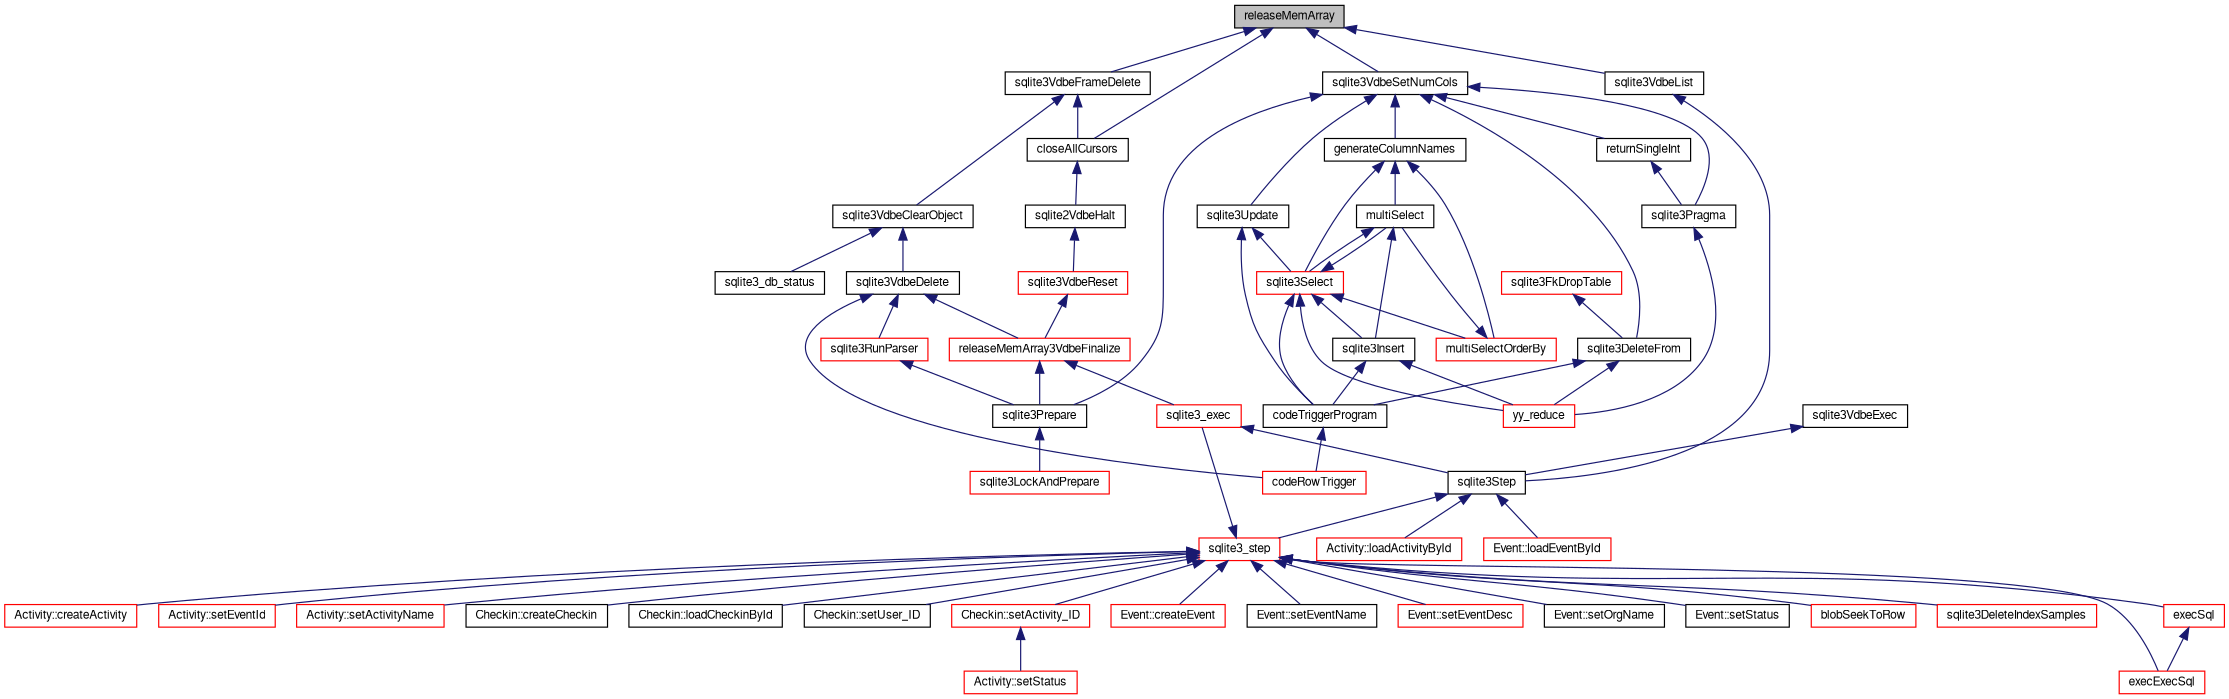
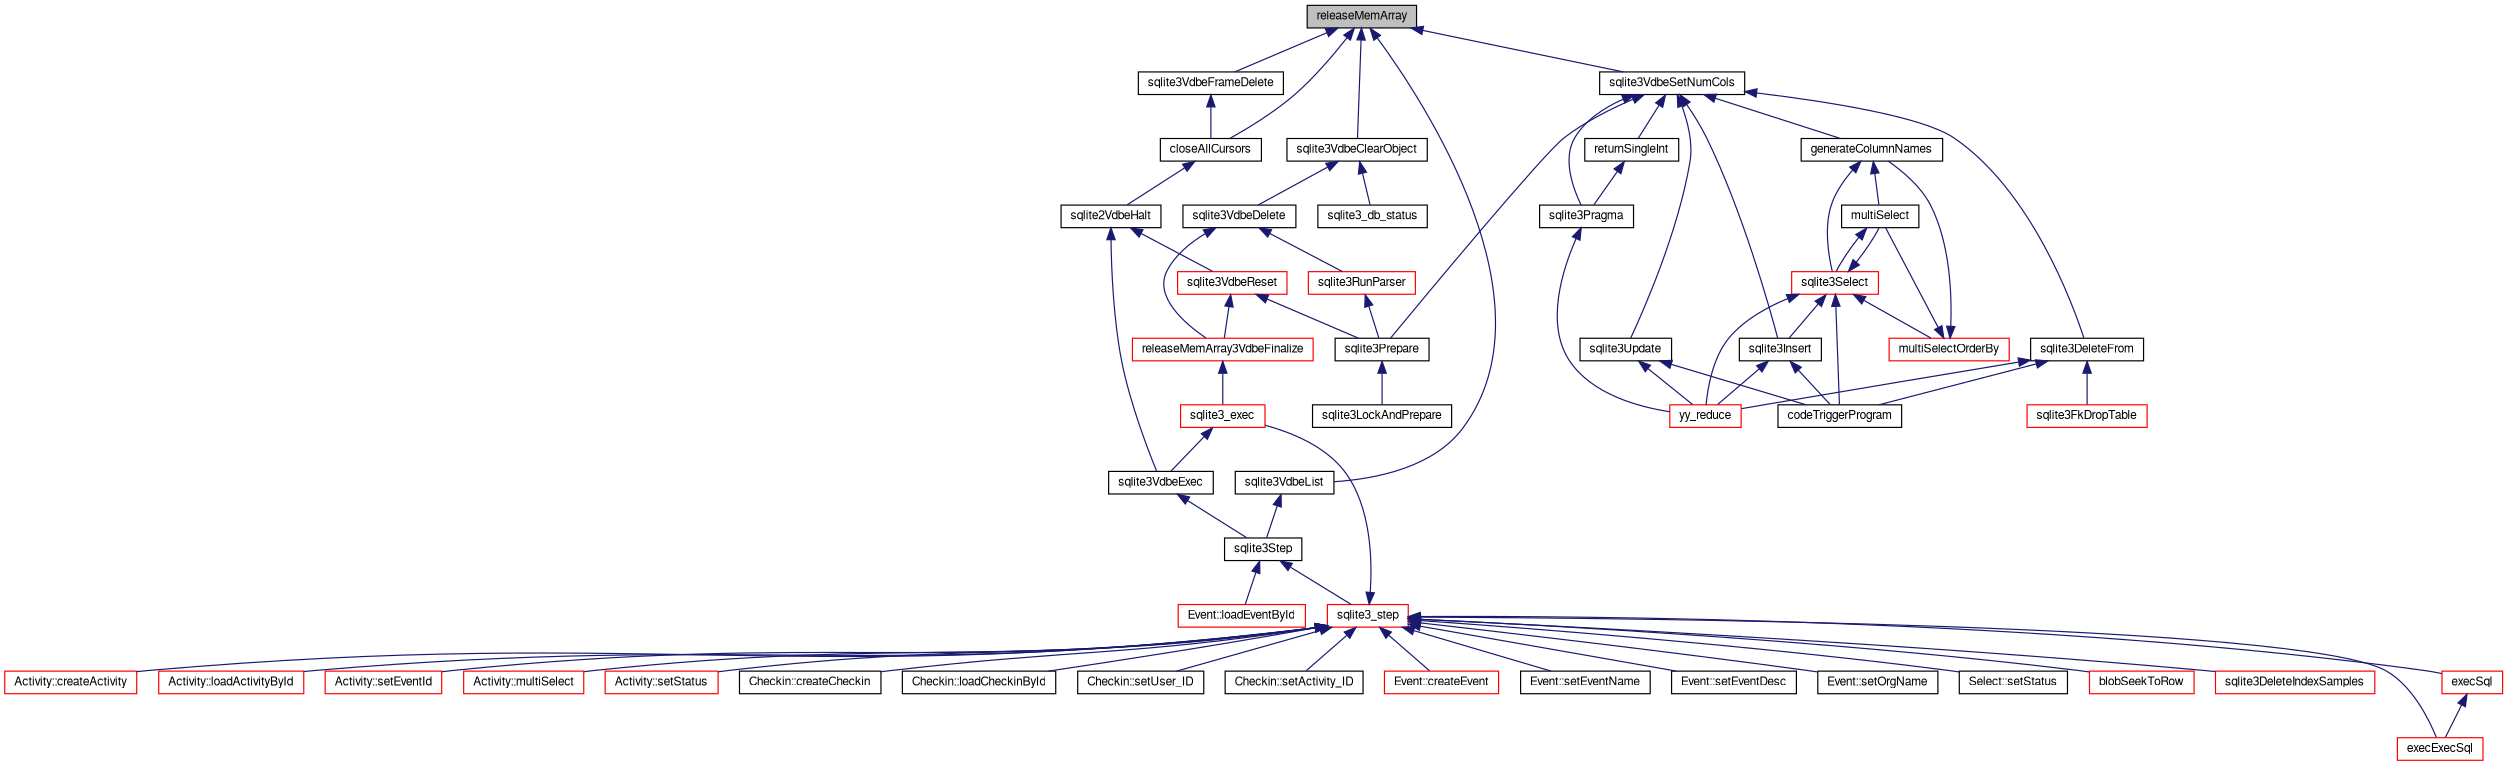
  digraph {
    rankdir=TB
    node [color=black fillcolor=white fontname=FreeSans fontsize=10 shape=record style=filled]
    edge [color=midnightblue dir=back fontname=FreeSans fontsize=10 labelfontname=FreeSans labelfontsize=10 style=solid]
    n1 [fillcolor=grey75 fontcolor=black height=0.2 label=releaseMemArray width=0.4]
    n2 [height=0.2 label=sqlite3VdbeFrameDelete width=0.4]
    n3 [height=0.2 label=closeAllCursors width=0.4]
    n4 [height=0.2 label=sqlite3VdbeList width=0.4]
    n5 [height=0.2 label=sqlite3VdbeSetNumCols width=0.4]
    n6 [height=0.2 label=sqlite3VdbeClearObject width=0.4]
    n7 [height=0.2 label=sqlite2VdbeHalt width=0.4]
    n8 [height=0.2 label=sqlite3Step width=0.4]
    n9 [height=0.2 label=sqlite3Prepare width=0.4]
    n10 [height=0.2 label=sqlite3DeleteFrom width=0.4]
    n11 [height=0.2 label=sqlite3Insert width=0.4]
    n12 [height=0.2 label=returnSingleInt width=0.4]
    n13 [height=0.2 label=sqlite3Pragma width=0.4]
    n14 [height=0.2 label=generateColumnNames width=0.4]
    n15 [height=0.2 label=sqlite3Update width=0.4]
    n16 [height=0.2 label=sqlite3_db_status width=0.4]
    n17 [height=0.2 label=sqlite3VdbeDelete width=0.4]
    n18 [color=red height=0.2 label=sqlite3VdbeReset width=0.4]
    n19 [height=0.2 label=sqlite3VdbeExec width=0.4]
    n20 [color=red height=0.2 label=releaseMemArray3VdbeFinalize width=0.4]
    n21 [color=red height=0.2 label=sqlite3_exec width=0.4]
-   n22 [color=red height=0.2 label=sqlite3LockAndPrepare width=0.4]
+   n22 [height=0.2 label=sqlite3LockAndPrepare width=0.4]
    n23 [color=red height=0.2 label=sqlite3_step width=0.4]
    n24 [color=red height=0.2 label="Event::loadEventById" width=0.4]
    n25 [color=red height=0.2 label="Activity::createActivity" width=0.4]
    n26 [color=red height=0.2 label="Activity::loadActivityById" width=0.4]
    n27 [color=red height=0.2 label="Activity::setEventId" width=0.4]
-   n28 [color=red height=0.2 label="Activity::setActivityName" width=0.4]
+   n28 [color=red height=0.2 label="Activity::multiSelect" width=0.4]
    n29 [color=red height=0.2 label="Activity::setStatus" width=0.4]
    n30 [height=0.2 label="Checkin::createCheckin" width=0.4]
    n31 [height=0.2 label="Checkin::loadCheckinById" width=0.4]
    n32 [height=0.2 label="Checkin::setUser_ID" width=0.4]
-   n33 [color=red height=0.2 label="Checkin::setActivity_ID" width=0.4]
+   n33 [height=0.2 label="Checkin::setActivity_ID" width=0.4]
    n34 [color=red height=0.2 label="Event::createEvent" width=0.4]
    n35 [height=0.2 label="Event::setEventName" width=0.4]
-   n36 [color=red height=0.2 label="Event::setEventDesc" width=0.4]
+   n36 [height=0.2 label="Event::setEventDesc" width=0.4]
    n37 [height=0.2 label="Event::setOrgName" width=0.4]
-   n38 [height=0.2 label="Event::setStatus" width=0.4]
+   n38 [height=0.2 label="Select::setStatus" width=0.4]
    n39 [color=red height=0.2 label=blobSeekToRow width=0.4]
    n40 [color=red height=0.2 label=sqlite3DeleteIndexSamples width=0.4]
    n41 [color=red height=0.2 label=execSql width=0.4]
    n42 [color=red height=0.2 label=execExecSql width=0.4]
    n43 [color=red height=0.2 label=sqlite3FkDropTable width=0.4]
    n44 [height=0.2 label=codeTriggerProgram width=0.4]
    n45 [color=red height=0.2 label=yy_reduce width=0.4]
    n46 [height=0.2 label=multiSelect width=0.4]
    n47 [color=red height=0.2 label=sqlite3Select width=0.4]
    n48 [color=red height=0.2 label=multiSelectOrderBy width=0.4]
-   n49 [color=red height=0.2 label=codeRowTrigger width=0.4]
    n50 [color=red height=0.2 label=sqlite3RunParser width=0.4]
    n1 -> n2
    n1 -> n3
    n1 -> n4
    n1 -> n5
-   n2 -> n6
+   n1 -> n6
    n2 -> n3
    n3 -> n7
    n4 -> n8
    n5 -> n9
    n5 -> n10
-   n46 -> n11
+   n5 -> n11
    n5 -> n12
    n5 -> n13
    n5 -> n14
    n5 -> n15
    n6 -> n16
    n6 -> n17
    n7 -> n18
+   n7 -> n19
    n8 -> n23
    n8 -> n24
    n9 -> n22
-   n43 -> n10
+   n10 -> n43
    n10 -> n44
    n10 -> n45
    n11 -> n44
    n11 -> n45
    n12 -> n13
    n13 -> n45
    n14 -> n46
    n14 -> n47
-   n14 -> n48
+   n48 -> n14
    n15 -> n44
-   n15 -> n47
+   n15 -> n45
    n17 -> n20
-   n17 -> n49
    n17 -> n50
    n18 -> n20
    n19 -> n8
-   n20 -> n9
+   n18 -> n9
    n20 -> n21
-   n21 -> n8
+   n21 -> n19
    n23 -> n21
    n23 -> n25
-   n8 -> n26
+   n23 -> n26
    n23 -> n27
    n23 -> n28
-   n33 -> n29
+   n23 -> n29
    n23 -> n30
    n23 -> n31
    n23 -> n32
    n23 -> n33
    n23 -> n34
    n23 -> n35
    n23 -> n36
    n23 -> n37
    n23 -> n38
    n23 -> n39
    n23 -> n40
    n23 -> n41
    n23 -> n42
    n41 -> n42
-   n44 -> n49
    n46 -> n47
    n47 -> n11
    n47 -> n44
    n47 -> n45
    n47 -> n46
    n47 -> n48
    n48 -> n46
    n50 -> n9
  }
